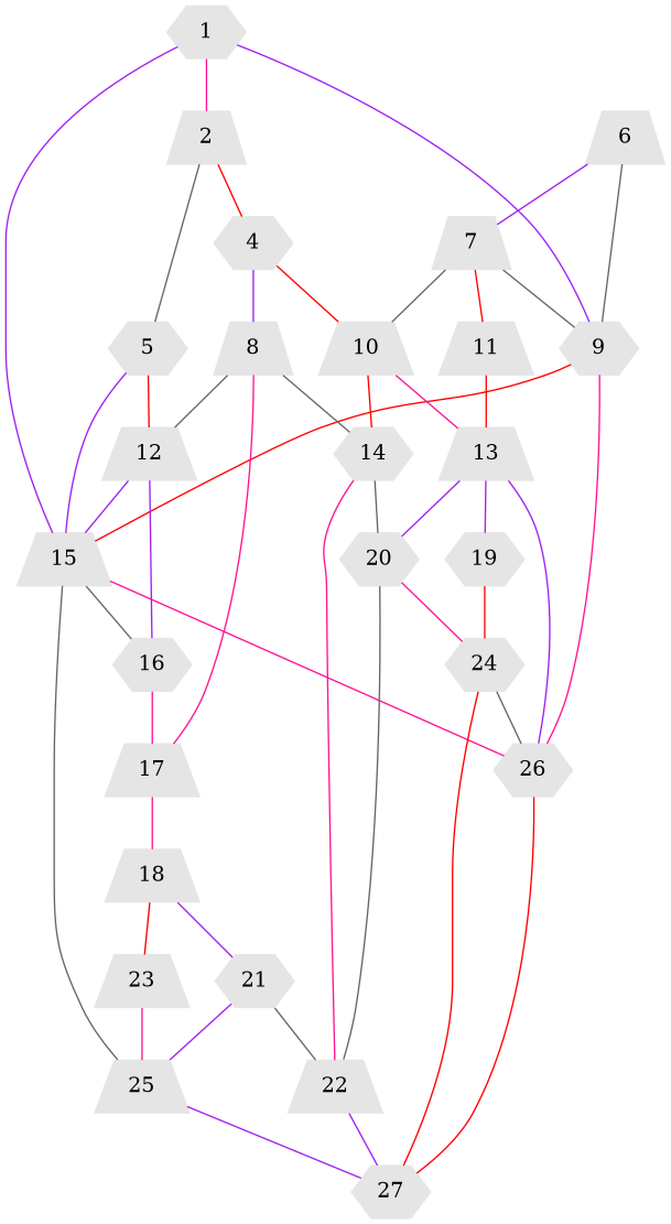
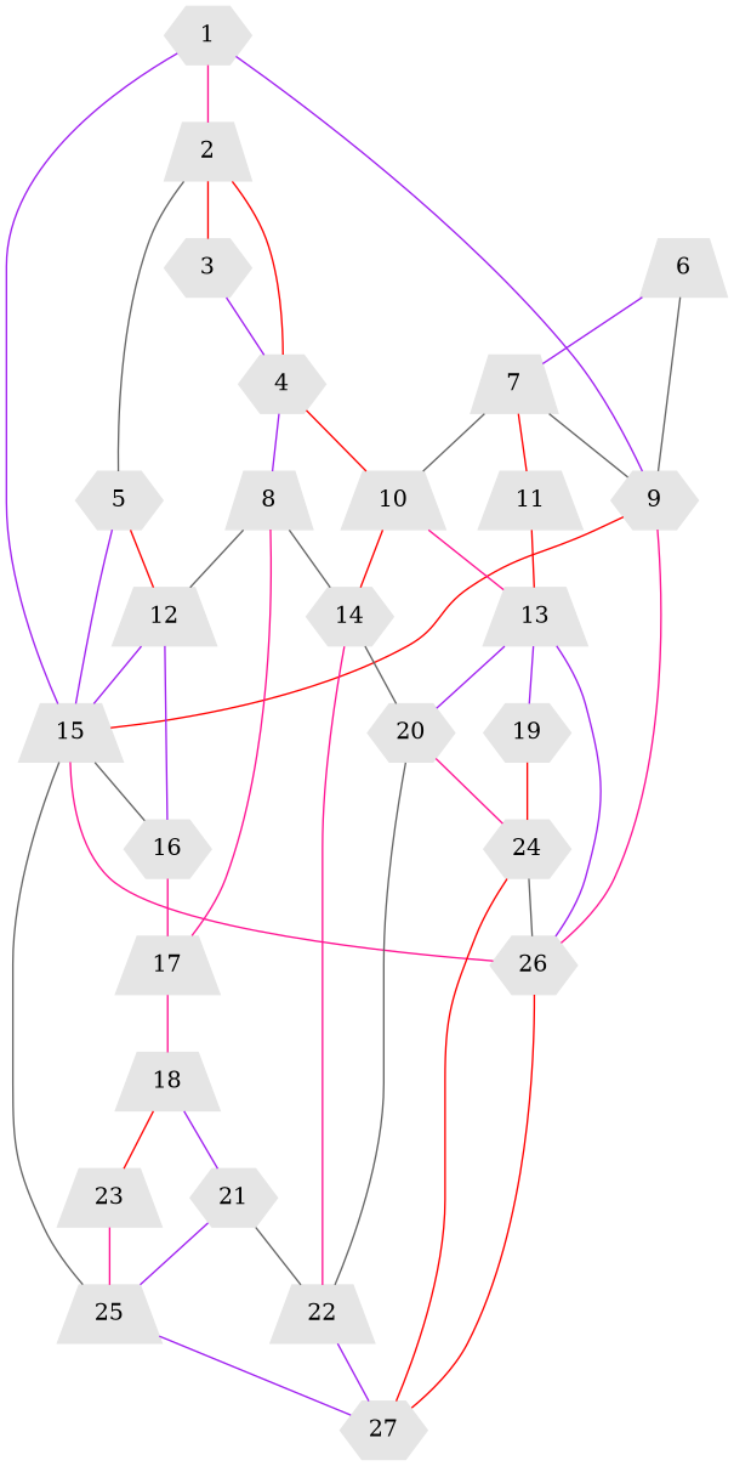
  graph {
    node [color=gray90 shape=trapezium style=filled]
    edge [color=purple weight=1.0]
    1 [shape=hexagon]
    2
    9 [shape=hexagon]
    15
+   3 [shape=hexagon]
    4 [shape=hexagon]
    5 [shape=hexagon]
    26 [shape=hexagon]
    16 [shape=hexagon]
    25
    8
    10
    12
    6
    7
    14 [shape=hexagon]
    17
    13
    11
    20 [shape=hexagon]
    22
    18
    27 [shape=hexagon]
    19 [shape=hexagon]
    24 [shape=hexagon]
    23
    21 [shape=hexagon]
    1 -- 2 [color=deeppink]
    1 -- 9
    1 -- 15
+   2 -- 3 [color=red weight=2.0]
    2 -- 4 [color=red]
    2 -- 5 [color=gray40]
    9 -- 15 [color=red]
    9 -- 26 [color=deeppink]
    15 -- 26 [color=deeppink weight=2.0]
    15 -- 16 [color=gray40]
    15 -- 25 [color=gray40]
+   3 -- 4
    4 -- 8
    4 -- 10 [color=red]
    5 -- 15 [weight=2.0]
    5 -- 12 [color=red weight=2.0]
    26 -- 27 [color=red]
    16 -- 17 [color=deeppink weight=2.0]
    25 -- 27
    8 -- 12 [color=gray40]
    8 -- 14 [color=gray40 weight=2.0]
    8 -- 17 [color=deeppink]
    10 -- 14 [color=red weight=2.0]
    10 -- 13 [color=deeppink]
    12 -- 15
    12 -- 16
    6 -- 9 [color=gray40]
    6 -- 7 [weight=2.0]
    7 -- 9 [color=gray40]
    7 -- 10 [color=gray40]
    7 -- 11 [color=red]
    14 -- 20 [color=gray40]
    14 -- 22 [color=deeppink]
    17 -- 18 [color=deeppink weight=2.0]
    13 -- 26
    13 -- 20
    13 -- 19
    11 -- 13 [color=red weight=2.0]
    20 -- 22 [color=gray40]
    20 -- 24 [color=deeppink]
    22 -- 27
    18 -- 23 [color=red]
    18 -- 21
    19 -- 24 [color=red weight=2.0]
    24 -- 26 [color=gray40 weight=2.0]
    24 -- 27 [color=red]
    23 -- 25 [color=deeppink weight=2.0]
    21 -- 25
    21 -- 22 [color=gray40 weight=2.0]
  }
